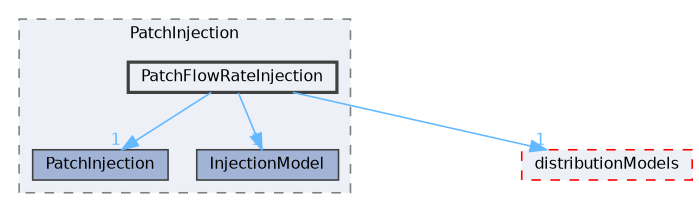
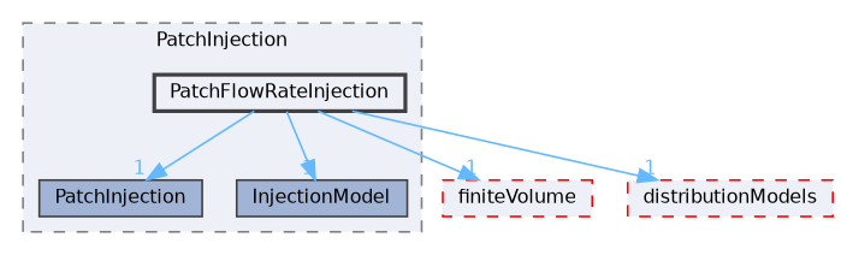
  digraph {
    compound=true
    node [color=grey25 fillcolor="#edf0f7" fontname=Helvetica fontsize=10 shape=box style=filled]
    edge [color=steelblue1 fontcolor=steelblue1 fontname=Helvetica fontsize=10 headlabel=1 labeldistance=1.5 labelfontname=Helvetica labelfontsize=10]
    n1 [fillcolor="#a2b4d6" height=0.2 label=PatchInjection width=0.4]
    n2 [fillcolor="#a2b4d6" height=0.2 label=InjectionModel width=0.4]
    n3 [height=0.2 label=PatchFlowRateInjection style="filled,bold" width=0.4]
+   n4 [color=red height=0.2 label=finiteVolume style="filled,dashed" width=0.4]
    n5 [color=red height=0.2 label=distributionModels style="filled,dashed" width=0.4]
    subgraph cluster_1 {
      bgcolor="#edf0f7"
      fontname=Helvetica
      fontsize=10
      label=PatchInjection
      pencolor=grey50
      style="filled,dashed"
      n1
      n2
      n3
    }
    n3 -> n1
    n3 -> n2
+   n3 -> n4
    n3 -> n5
  }
